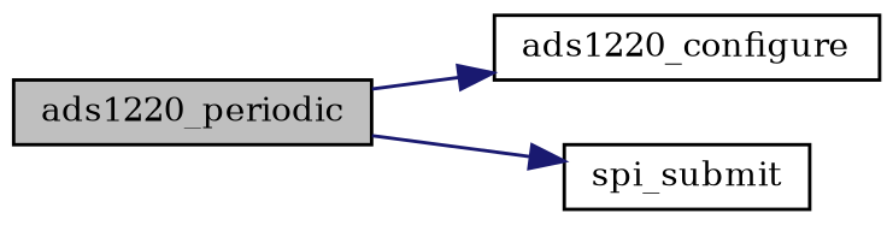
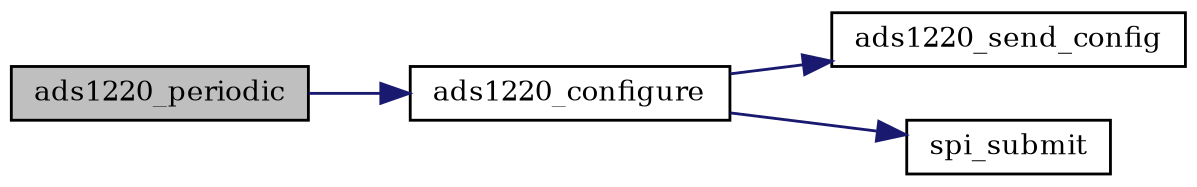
  digraph {
    fontname="DejaVu Serif"
    rankdir=LR
    node [color=black fillcolor=white fontname="DejaVu Serif" fontsize=10 shape=record style=filled]
    edge [color=midnightblue fontname="DejaVu Serif" fontsize=10 labelfontname=FreeSans labelfontsize=10 style=solid]
    n1 [fillcolor=grey75 fontcolor=black height=0.2 label=ads1220_periodic width=0.4]
    n2 [height=0.2 label=ads1220_configure width=0.4]
+   n3 [height=0.2 label=ads1220_send_config width=0.4]
    n4 [height=0.2 label=spi_submit width=0.4]
    n1 -> n2
-   n1 -> n4
+   n2 -> n3
+   n2 -> n4
  }
